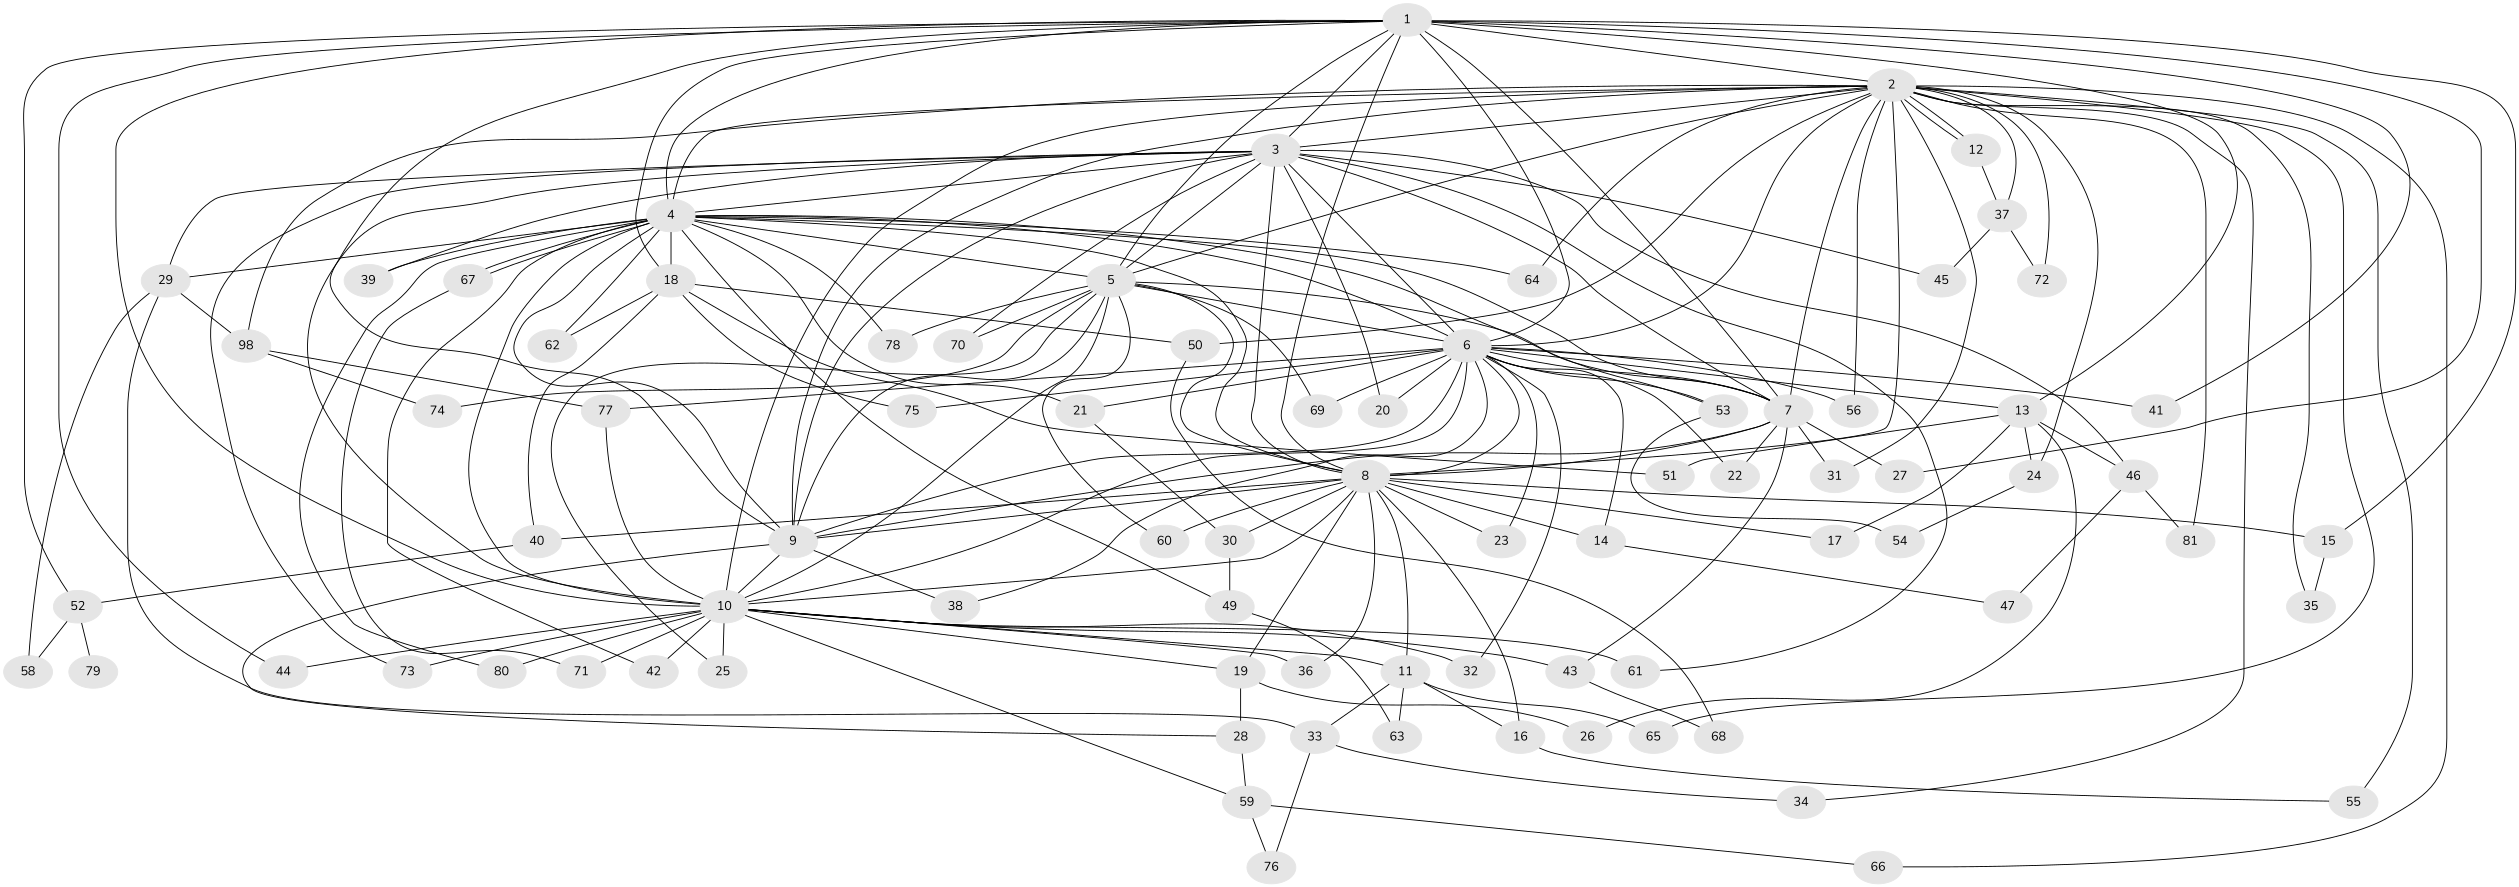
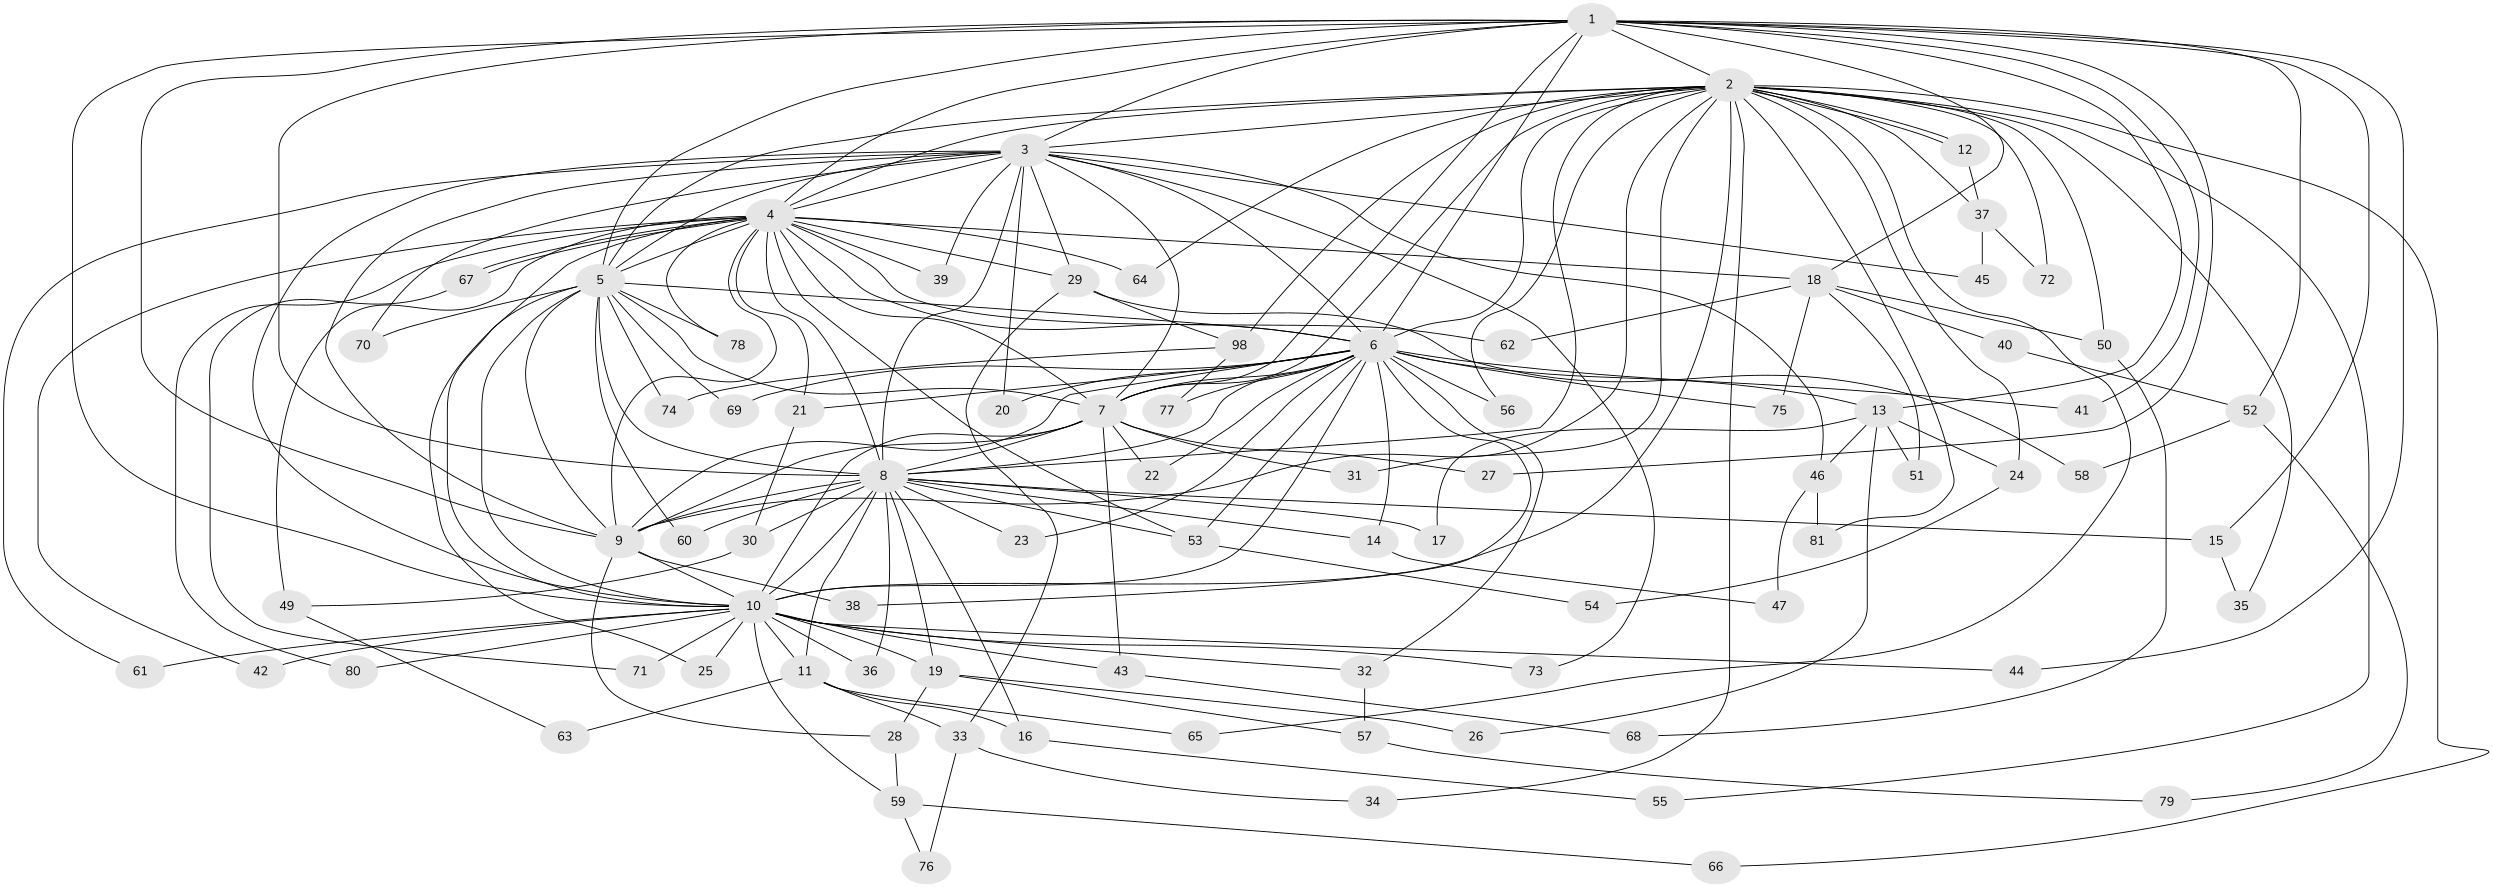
  graph {
    fontname=Nunito
    node [color=gray90 fontname=Nunito style=filled]
    edge [fontname=Nunito]
    1
    2
    3
    4
    5
    6
    7
    8
    9
    10
    13
    15
    18
    27
    41
    44
    52
    12
    24
    31
    34
    35
    37
    n24 [label=98]
    50
    55
    56
    64
    65
    66
    72
    81
    20
    29
    39
    45
    46
    61
    70
    73
    21
    42
    49
    53
    62
    67
    78
    80
    25
    60
    69
    74
    14
    22
    23
    32
    38
    75
    77
    43
    11
    16
    17
    19
    30
    36
    40
    28
    59
    71
    26
    51
    58
    79
    54
    68
    33
    47
    63
+   57
    76
    1 -- 2
    1 -- 3
    1 -- 4
    1 -- 5
    1 -- 6
    1 -- 7
    1 -- 8
    1 -- 9
    1 -- 10
    1 -- 13
    1 -- 15
    1 -- 18
    1 -- 27
    1 -- 41
    1 -- 44
    1 -- 52
    2 -- 3
    2 -- 4
    2 -- 5
    2 -- 6
    2 -- 7
    2 -- 8
    2 -- 9
    2 -- 10
    2 -- 12
    2 -- 12
    2 -- 24
    2 -- 31
    2 -- 34
    2 -- 35
    2 -- 37
    2 -- n24
    2 -- 50
    2 -- 55
    2 -- 56
    2 -- 64
    2 -- 65
    2 -- 66
    2 -- 72
    2 -- 81
    3 -- 4
    3 -- 5
    3 -- 6
    3 -- 7
    3 -- 8
    3 -- 9
    3 -- 10
    3 -- 20
    3 -- 29
    3 -- 39
    3 -- 45
    3 -- 46
    3 -- 61
    3 -- 70
    3 -- 73
    4 -- 5
    4 -- 6
    4 -- 7
    4 -- 8
    4 -- 9
    4 -- 10
    4 -- 18
    4 -- 64
    4 -- 29
    4 -- 39
    4 -- 21
    4 -- 42
    4 -- 49
    4 -- 53
    4 -- 62
    4 -- 67
    4 -- 67
    4 -- 78
    4 -- 80
    5 -- 6
    5 -- 7
    5 -- 8
    5 -- 9
    5 -- 10
    5 -- 70
    5 -- 78
    5 -- 25
    5 -- 60
    5 -- 69
    5 -- 74
    6 -- 7
    6 -- 8
    6 -- 9
    6 -- 10
    6 -- 13
    6 -- 41
    6 -- 56
    6 -- 20
    6 -- 21
    6 -- 53
    6 -- 69
    6 -- 14
    6 -- 22
    6 -- 23
    6 -- 32
    6 -- 38
    6 -- 75
    6 -- 77
    7 -- 8
    7 -- 9
-   77 -- 10
+   7 -- 10
    7 -- 27
    7 -- 31
    7 -- 22
    7 -- 43
    8 -- 9
    8 -- 10
    8 -- 15
    8 -- 60
    8 -- 14
    8 -- 23
    8 -- 11
    8 -- 16
    8 -- 17
    8 -- 19
    8 -- 30
    8 -- 36
-   8 -- 40
+   8 -- 53
    9 -- 10
    9 -- 38
    9 -- 28
    10 -- 44
    10 -- 61
    10 -- 73
    10 -- 42
    10 -- 80
    10 -- 25
    10 -- 32
    10 -- 43
    10 -- 11
    10 -- 19
    10 -- 36
    10 -- 59
    10 -- 71
    13 -- 24
    13 -- 46
    13 -- 17
    13 -- 26
    13 -- 51
    15 -- 35
    18 -- 50
    18 -- 62
    18 -- 75
    18 -- 40
    18 -- 51
    52 -- 58
    52 -- 79
    12 -- 37
    24 -- 54
    37 -- 72
    37 -- 45
    n24 -- 74
    n24 -- 77
    50 -- 68
    29 -- n24
    29 -- 58
    29 -- 33
    46 -- 81
    46 -- 47
    21 -- 30
    49 -- 63
    53 -- 54
    67 -- 71
    14 -- 47
+   32 -- 57
    43 -- 68
    11 -- 65
    11 -- 16
    11 -- 33
    11 -- 63
    16 -- 55
    19 -- 28
    19 -- 26
+   19 -- 57
    30 -- 49
    40 -- 52
    28 -- 59
    59 -- 66
    59 -- 76
    33 -- 34
    33 -- 76
+   57 -- 79
  }
